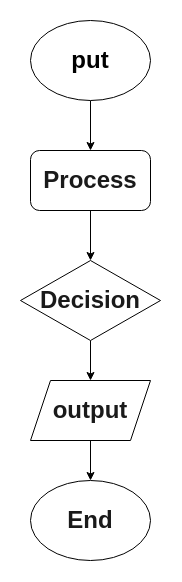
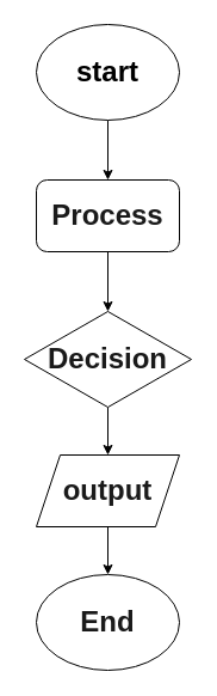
  <mxCell id="0" />
  <mxCell id="1" parent="0" />
  <mxCell id="2" value="" style="edgeStyle=orthogonalEdgeStyle;rounded=0;orthogonalLoop=1;jettySize=auto;html=1;" edge="1" parent="1" source="3" target="5"><mxGeometry relative="1" as="geometry" /></mxCell>
- <mxCell id="3" value="&lt;b&gt;&lt;font style=&quot;font-size: 24px;&quot;&gt;put&lt;/font&gt;&lt;/b&gt;" style="ellipse;whiteSpace=wrap;html=1;" vertex="1" parent="1"><mxGeometry x="30" y="20" width="120" height="80" as="geometry" /></mxCell>
+ <mxCell id="3" value="&lt;b&gt;&lt;font style=&quot;font-size: 24px;&quot;&gt;start&lt;/font&gt;&lt;/b&gt;" style="ellipse;whiteSpace=wrap;html=1;" vertex="1" parent="1"><mxGeometry x="30" y="20" width="120" height="80" as="geometry" /></mxCell>
  <mxCell id="4" value="" style="edgeStyle=orthogonalEdgeStyle;rounded=0;orthogonalLoop=1;jettySize=auto;html=1;" edge="1" parent="1" source="5" target="7"><mxGeometry relative="1" as="geometry" /></mxCell>
  <mxCell id="5" value="&lt;strong style=&quot;background-color: transparent; color: rgb(26, 26, 26);&quot;&gt;&lt;font style=&quot;font-size: 24px;&quot;&gt;Pro&lt;span class=&quot;ql-cursor&quot;&gt;﻿&lt;/span&gt;cess&lt;/font&gt;&lt;/strong&gt;" style="rounded=1;whiteSpace=wrap;html=1;" vertex="1" parent="1"><mxGeometry x="30" y="150" width="120" height="60" as="geometry" /></mxCell>
  <mxCell id="6" value="" style="edgeStyle=orthogonalEdgeStyle;rounded=0;orthogonalLoop=1;jettySize=auto;html=1;" edge="1" parent="1" source="7" target="9"><mxGeometry relative="1" as="geometry" /></mxCell>
  <mxCell id="7" value="&lt;strong style=&quot;background-color: transparent; color: rgb(26, 26, 26);&quot;&gt;&lt;font style=&quot;font-size: 24px;&quot;&gt;Deci&lt;span class=&quot;ql-cursor&quot;&gt;﻿&lt;/span&gt;sion&lt;/font&gt;&lt;/strong&gt;" style="rhombus;whiteSpace=wrap;html=1;" vertex="1" parent="1"><mxGeometry x="20" y="260" width="140" height="80" as="geometry" /></mxCell>
  <mxCell id="8" value="" style="edgeStyle=orthogonalEdgeStyle;rounded=0;orthogonalLoop=1;jettySize=auto;html=1;" edge="1" parent="1" source="9" target="10"><mxGeometry relative="1" as="geometry" /></mxCell>
  <mxCell id="9" value="&lt;strong style=&quot;color: rgb(26, 26, 26); background-color: transparent;&quot;&gt;&lt;font style=&quot;font-size: 24px;&quot;&gt;out&lt;span class=&quot;ql-cursor&quot;&gt;﻿&lt;/span&gt;put&lt;/font&gt;&lt;/strong&gt;" style="shape=parallelogram;perimeter=parallelogramPerimeter;whiteSpace=wrap;html=1;fixedSize=1;" vertex="1" parent="1"><mxGeometry x="30" y="380" width="120" height="60" as="geometry" /></mxCell>
  <mxCell id="10" value="&lt;strong style=&quot;color: rgb(26, 26, 26); background-color: transparent;&quot;&gt;&lt;font style=&quot;font-size: 24px;&quot;&gt;En&lt;span class=&quot;ql-cursor&quot;&gt;﻿&lt;/span&gt;d&lt;/font&gt;&lt;/strong&gt;" style="ellipse;whiteSpace=wrap;html=1;" vertex="1" parent="1"><mxGeometry x="30" y="480" width="120" height="80" as="geometry" /></mxCell>
